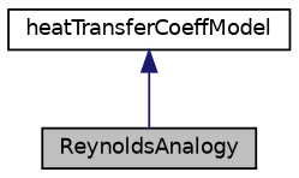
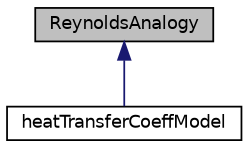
  digraph {
    node [color=black fontname=Helvetica fontsize=10 shape=record]
    n1 [fillcolor=grey75 fontcolor=black height=0.2 label=ReynoldsAnalogy style=filled width=0.4]
    n2 [height=0.2 label=heatTransferCoeffModel width=0.4]
-   n2 -> n1 [color=midnightblue dir=back fontname=Helvetica fontsize=10 labelfontname=Helvetica labelfontsize=10 style=solid]
+   n1 -> n2 [color=midnightblue dir=back fontname=Helvetica fontsize=10 labelfontname=Helvetica labelfontsize=10 style=solid]
  }
